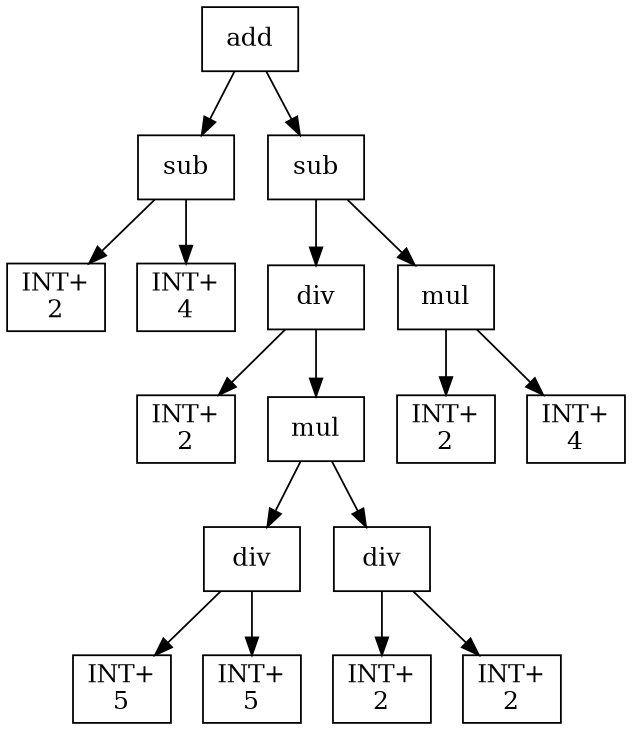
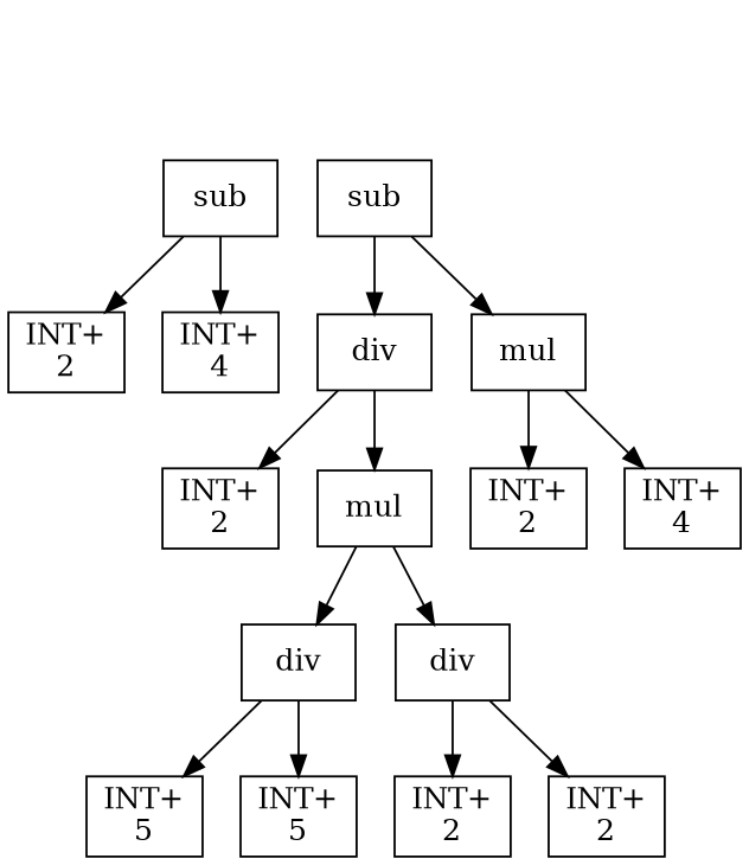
  digraph {
    node [shape=box]
-   n1 [label=add]
    n2 [label=sub]
    n3 [label=sub]
    n4 [label="INT+\n2"]
    n5 [label="INT+\n4"]
    n6 [label=div]
    n7 [label=mul]
    n8 [label="INT+\n2"]
    n9 [label=mul]
    n10 [label=div]
    n11 [label=div]
    n12 [label="INT+\n5"]
    n13 [label="INT+\n5"]
    n14 [label="INT+\n2"]
    n15 [label="INT+\n2"]
    n16 [label="INT+\n2"]
    n17 [label="INT+\n4"]
-   n1 -> n2
-   n1 -> n3
    n2 -> n4
    n2 -> n5
    n3 -> n6
    n3 -> n7
    n6 -> n8
    n6 -> n9
    n7 -> n16
    n7 -> n17
    n9 -> n10
    n9 -> n11
    n10 -> n12
    n10 -> n13
    n11 -> n14
    n11 -> n15
  }
